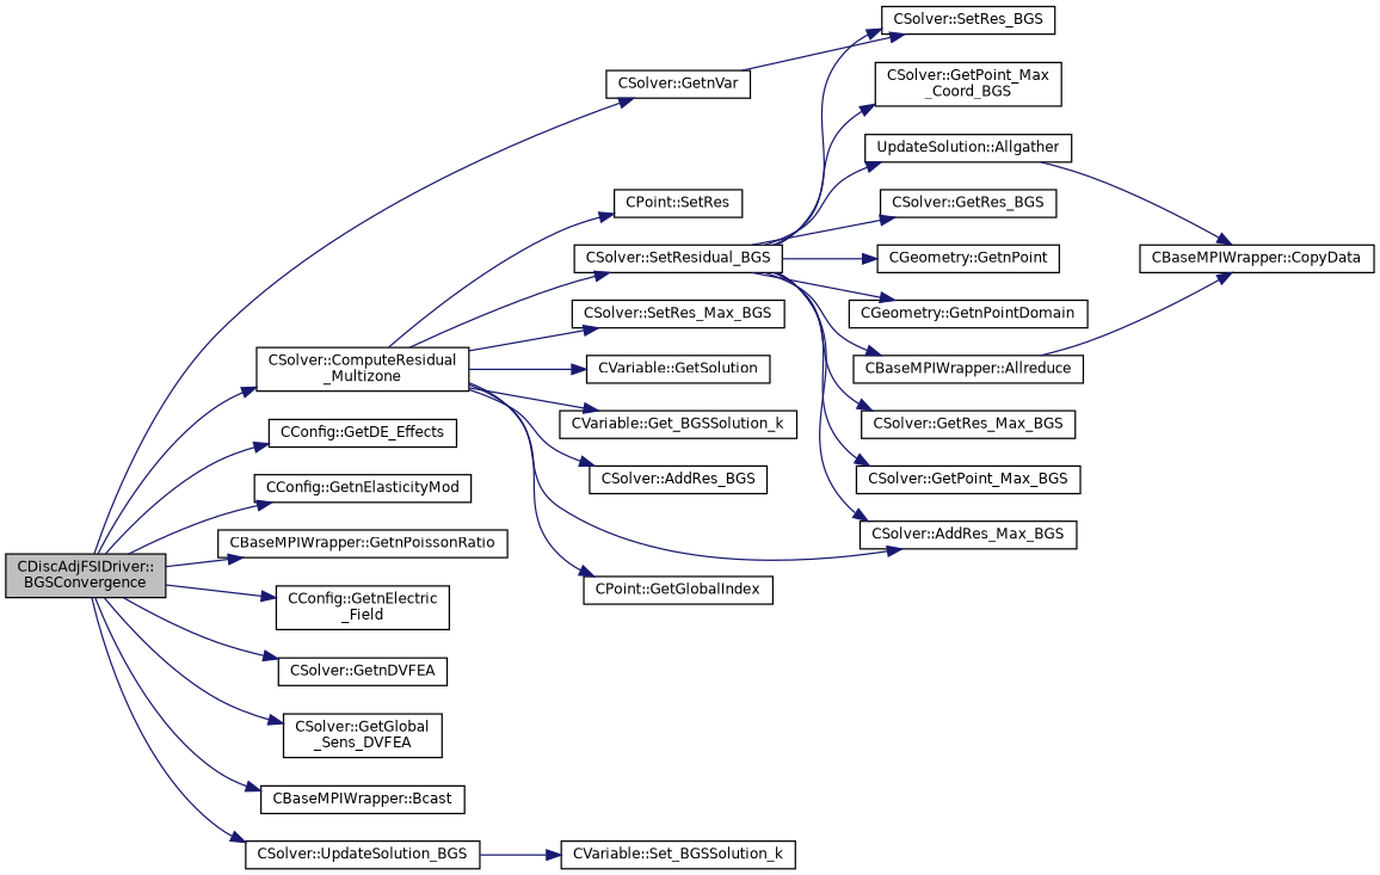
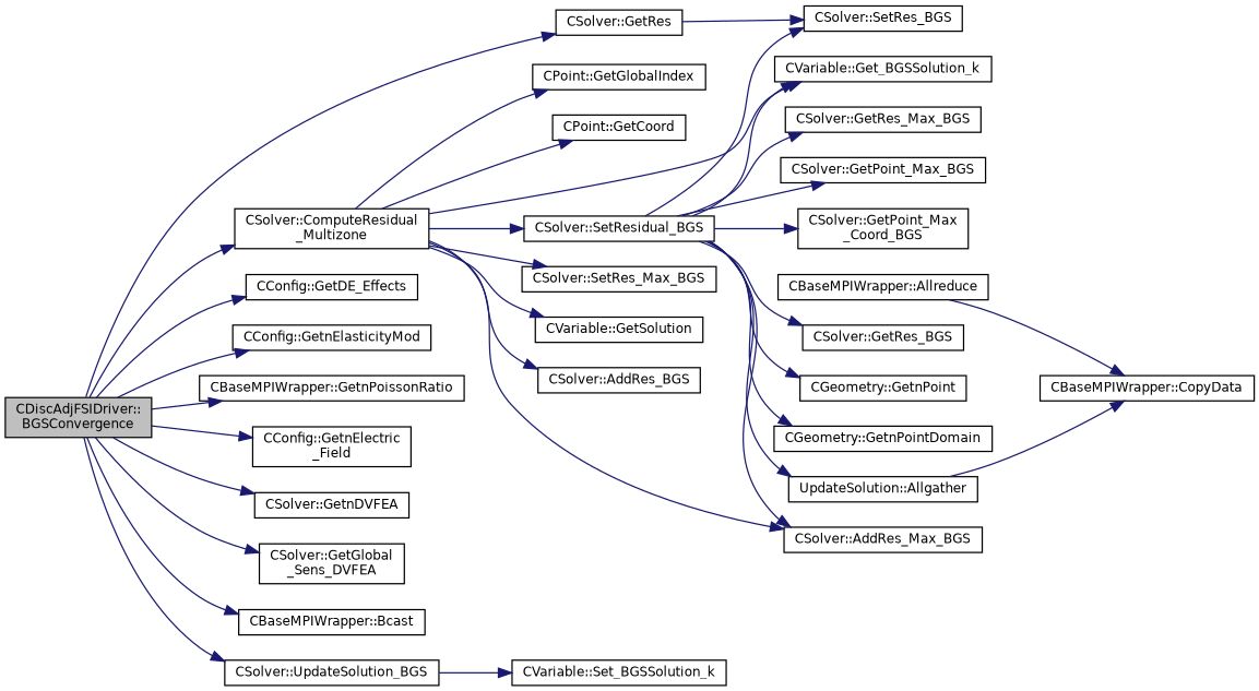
  digraph {
    rankdir=LR
    node [color=black fillcolor=white fontname=Helvetica fontsize=10 shape=record style=filled]
    edge [color=midnightblue fontname=Helvetica fontsize=10 labelfontname=Helvetica labelfontsize=10 style=solid]
    n1 [fillcolor=grey75 fontcolor=black height=0.2 label="CDiscAdjFSIDriver::\lBGSConvergence" width=0.4]
-   n2 [height=0.2 label="CSolver::GetnVar" width=0.4]
+   n2 [height=0.2 label="CSolver::GetRes" width=0.4]
    n3 [height=0.2 label="CSolver::ComputeResidual\l_Multizone" width=0.4]
    n4 [height=0.2 label="CConfig::GetDE_Effects" width=0.4]
    n5 [height=0.2 label="CConfig::GetnElasticityMod" width=0.4]
    n6 [height=0.2 label="CBaseMPIWrapper::GetnPoissonRatio" width=0.4]
    n7 [height=0.2 label="CConfig::GetnElectric\l_Field" width=0.4]
    n8 [height=0.2 label="CSolver::GetnDVFEA" width=0.4]
    n9 [height=0.2 label="CSolver::GetGlobal\l_Sens_DVFEA" width=0.4]
    n10 [height=0.2 label="CBaseMPIWrapper::Bcast" width=0.4]
    n11 [height=0.2 label="CSolver::UpdateSolution_BGS" width=0.4]
    n12 [height=0.2 label="CSolver::SetRes_BGS" width=0.4]
    n13 [height=0.2 label="CSolver::SetRes_Max_BGS" width=0.4]
    n14 [height=0.2 label="CVariable::GetSolution" width=0.4]
    n15 [height=0.2 label="CVariable::Get_BGSSolution_k" width=0.4]
    n16 [height=0.2 label="CSolver::AddRes_BGS" width=0.4]
    n17 [height=0.2 label="CSolver::AddRes_Max_BGS" width=0.4]
    n18 [height=0.2 label="CPoint::GetGlobalIndex" width=0.4]
-   n19 [height=0.2 label="CPoint::SetRes" width=0.4]
+   n19 [height=0.2 label="CPoint::GetCoord" width=0.4]
    n20 [height=0.2 label="CSolver::SetResidual_BGS" width=0.4]
    n21 [height=0.2 label="CVariable::Set_BGSSolution_k" width=0.4]
    n22 [height=0.2 label="CSolver::GetRes_BGS" width=0.4]
    n23 [height=0.2 label="CGeometry::GetnPoint" width=0.4]
    n24 [height=0.2 label="CGeometry::GetnPointDomain" width=0.4]
    n25 [height=0.2 label="CBaseMPIWrapper::Allreduce" width=0.4]
    n26 [height=0.2 label="CSolver::GetRes_Max_BGS" width=0.4]
    n27 [height=0.2 label="CSolver::GetPoint_Max_BGS" width=0.4]
    n28 [height=0.2 label="CSolver::GetPoint_Max\l_Coord_BGS" width=0.4]
    n29 [height=0.2 label="UpdateSolution::Allgather" width=0.4]
    n30 [height=0.2 label="CBaseMPIWrapper::CopyData" width=0.4]
    n1 -> n2
    n1 -> n3
    n1 -> n4
    n1 -> n5
    n1 -> n6
    n1 -> n7
    n1 -> n8
    n1 -> n9
    n1 -> n10
    n1 -> n11
    n2 -> n12
    n3 -> n13
    n3 -> n14
    n3 -> n15
    n3 -> n16
    n3 -> n17
    n3 -> n18
    n3 -> n19
    n3 -> n20
    n11 -> n21
    n20 -> n12
    n20 -> n17
    n20 -> n22
    n20 -> n23
    n20 -> n24
-   n20 -> n25
+   n20 -> n15
    n20 -> n26
    n20 -> n27
    n20 -> n28
    n20 -> n29
    n25 -> n30
    n29 -> n30
  }
